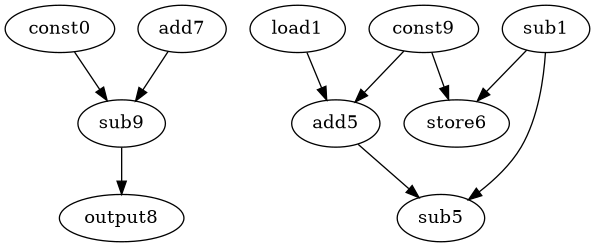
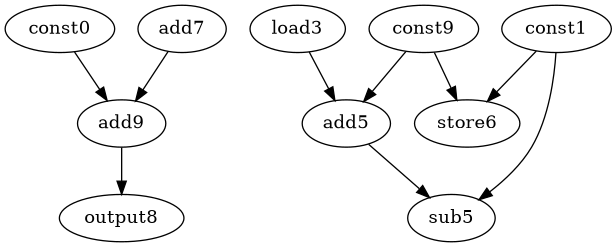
  digraph {
    fontname="DejaVu Serif"
    node [fontname="DejaVu Serif" opcode=const]
    edge [fontname="DejaVu Serif" operand=0]
-   sub9 [opcode=sub]
+   sub9 [opcode=sub label=add9]
    const0
-   load3 [opcode=load label=load1]
+   load3 [opcode=load]
    n4 [label=add5 opcode=add]
    output8 [opcode=output]
    sub5 [opcode=sub]
-   const1 [label=sub1]
+   const1
    store6 [opcode=store]
    add7 [opcode=add]
    n10 [label=const9]
    sub9 -> output8
    const0 -> sub9
    load3 -> n4 [operand=1]
    n4 -> sub5 [operand=1]
    const1 -> sub5
    const1 -> store6
    add7 -> sub9 [operand=1]
    n10 -> n4
    n10 -> store6 [operand=1]
  }
